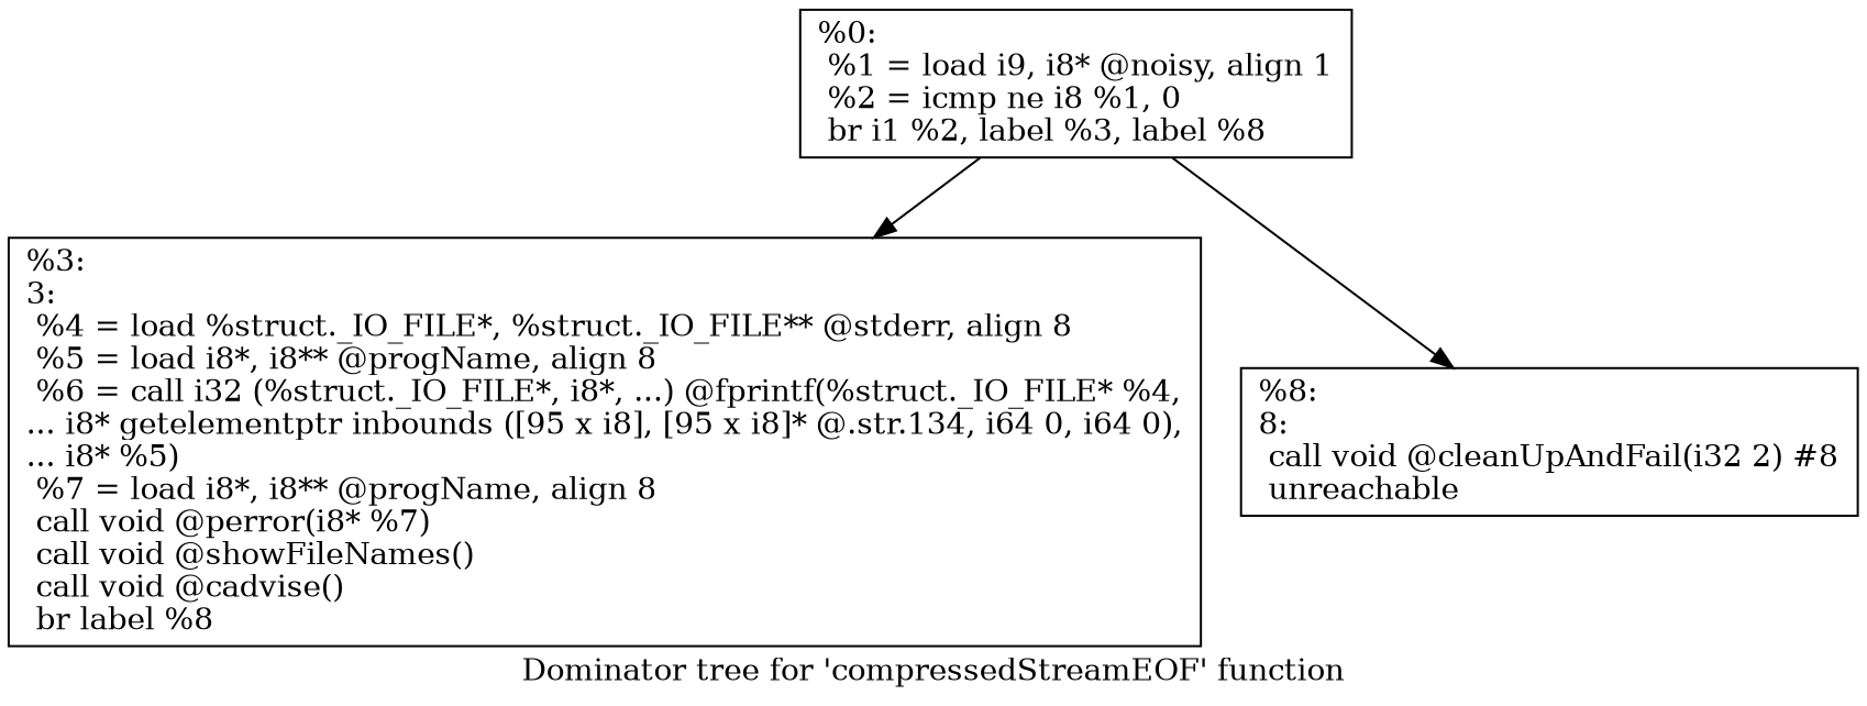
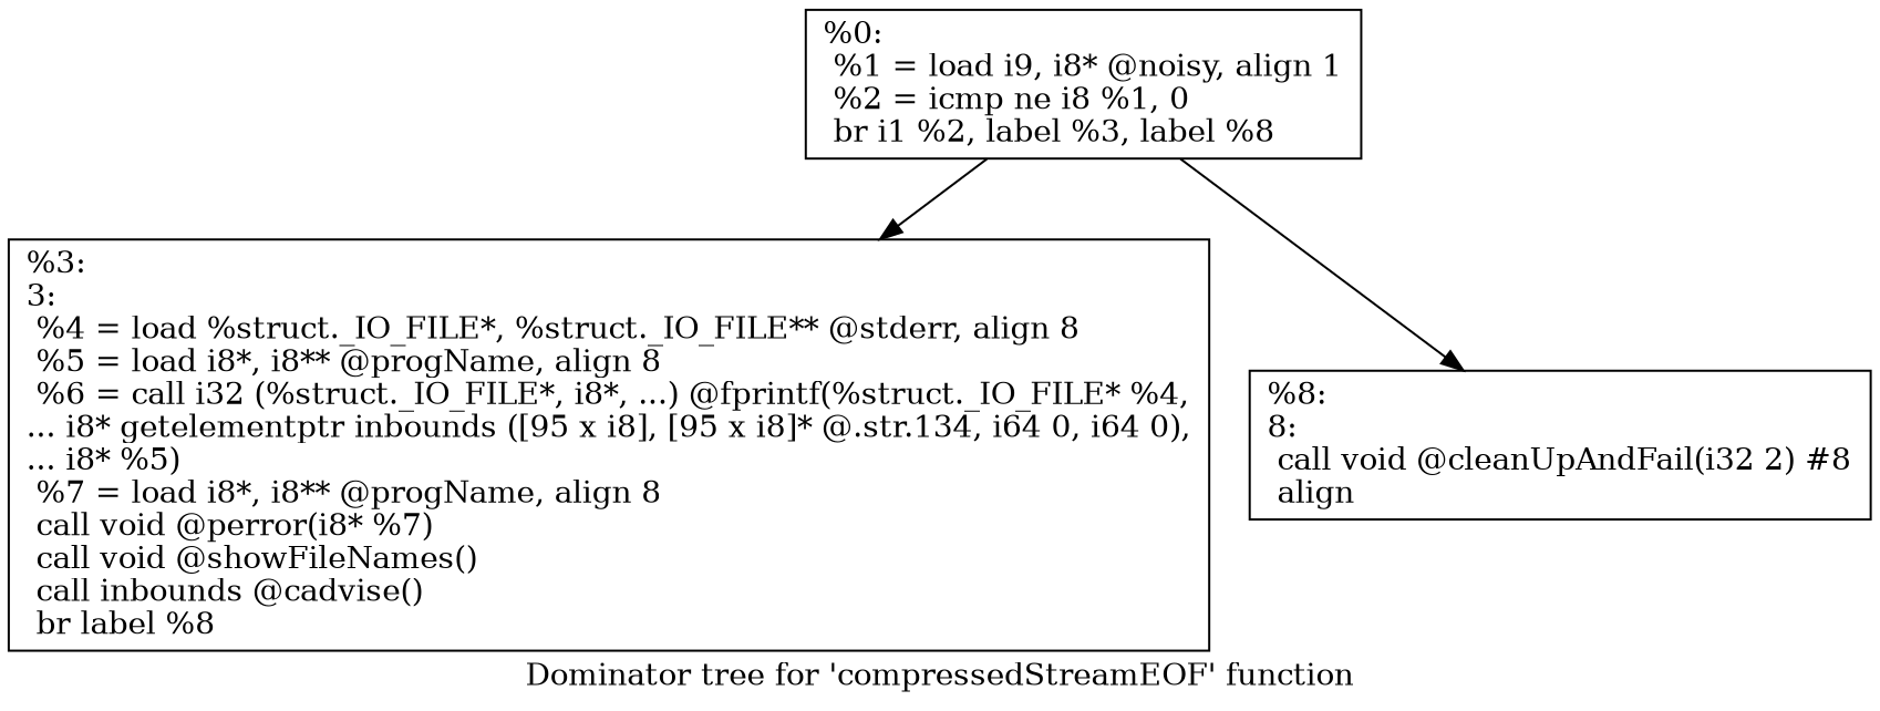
  digraph {
    label="Dominator tree for 'compressedStreamEOF' function"
    node [shape=record]
    n1 [label="{%0:\l  %1 = load i9, i8* @noisy, align 1\l  %2 = icmp ne i8 %1, 0\l  br i1 %2, label %3, label %8\l}"]
-   n2 [label="{%3:\l3:                                                \l  %4 = load %struct._IO_FILE*, %struct._IO_FILE** @stderr, align 8\l  %5 = load i8*, i8** @progName, align 8\l  %6 = call i32 (%struct._IO_FILE*, i8*, ...) @fprintf(%struct._IO_FILE* %4,\l... i8* getelementptr inbounds ([95 x i8], [95 x i8]* @.str.134, i64 0, i64 0),\l... i8* %5)\l  %7 = load i8*, i8** @progName, align 8\l  call void @perror(i8* %7)\l  call void @showFileNames()\l  call void @cadvise()\l  br label %8\l}"]
-   n3 [label="{%8:\l8:                                                \l  call void @cleanUpAndFail(i32 2) #8\l  unreachable\l}"]
+   n2 [label="{%3:\l3:                                                \l  %4 = load %struct._IO_FILE*, %struct._IO_FILE** @stderr, align 8\l  %5 = load i8*, i8** @progName, align 8\l  %6 = call i32 (%struct._IO_FILE*, i8*, ...) @fprintf(%struct._IO_FILE* %4,\l... i8* getelementptr inbounds ([95 x i8], [95 x i8]* @.str.134, i64 0, i64 0),\l... i8* %5)\l  %7 = load i8*, i8** @progName, align 8\l  call void @perror(i8* %7)\l  call void @showFileNames()\l  call inbounds @cadvise()\l  br label %8\l}"]
+   n3 [label="{%8:\l8:                                                \l  call void @cleanUpAndFail(i32 2) #8\l  align\l}"]
    n1 -> n2
    n1 -> n3
  }
